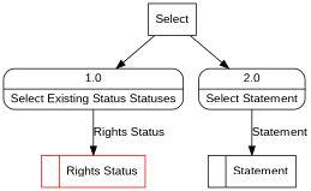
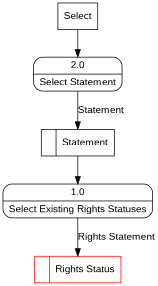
  digraph {
    fontname="Liberation Sans"
    node [fontname="Liberation Sans" shape=record]
    edge [fontname="Liberation Sans"]
    n1 [color=black label="<f0>  |<f1> Statement "]
    n2 [color=red label="<f0>  |<f1> Rights Status "]
    n3 [label=Select shape=box]
-   n4 [label="{<f0> 1.0|<f1> Select Existing Status Statuses }" shape=Mrecord]
+   n4 [label="{<f0> 1.0|<f1> Select Existing Rights Statuses }" shape=Mrecord]
    n5 [label="{<f0> 2.0|<f1> Select Statement }" shape=Mrecord]
-   n3 -> n4
+   n1 -> n4
    n3 -> n5
-   n4 -> n2 [label="Rights Status"]
+   n4 -> n2 [label="Rights Statement"]
    n5 -> n1 [label=Statement]
  }
